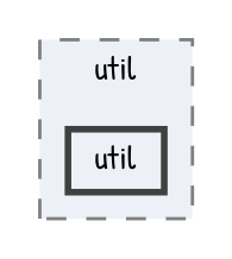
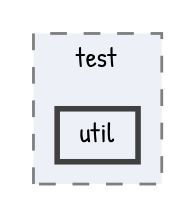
  digraph {
    compound=true
    fontname="Patrick Hand"
    n1 [color=grey25 fillcolor="#edf0f7" fontname="Patrick Hand" fontsize=10 height=0.2 label=util shape=box style="filled,bold" width=0.4]
    subgraph cluster_1 {
      bgcolor="#edf0f7"
      fontsize=10
-     label=util
+     label=test
      pencolor=grey50
      style="filled,dashed"
      n1
    }
  }
